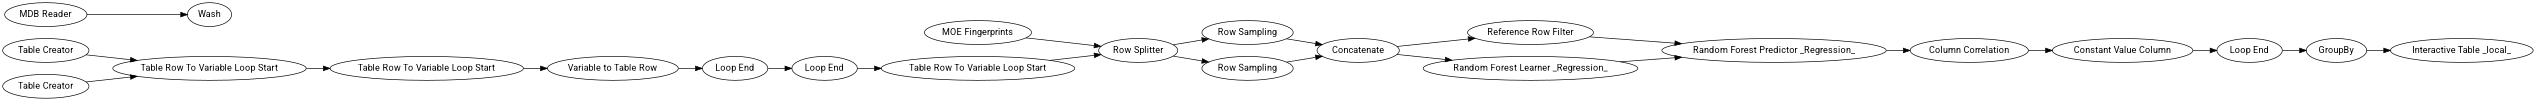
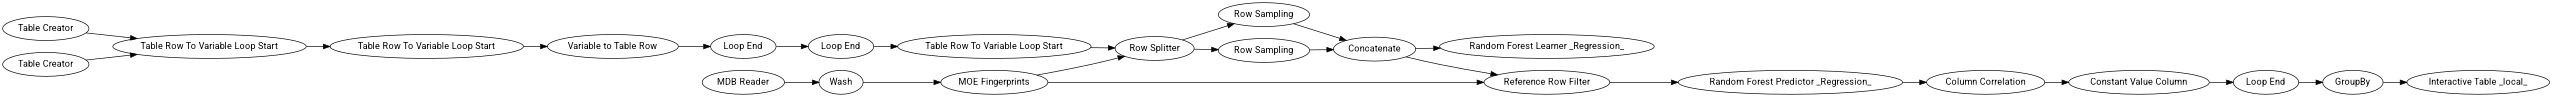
  digraph {
    fontname=Roboto
    rankdir=LR
    node [fontname=Roboto]
    edge [fontname=Roboto]
    n1 [label=Concatenate]
    n2 [label="Reference Row Filter"]
    n3 [label="Random Forest Learner _Regression_"]
    n4 [label="Random Forest Predictor _Regression_"]
    n5 [label="Column Correlation"]
    n6 [label="Row Splitter"]
    n7 [label="Row Sampling"]
    n8 [label="Row Sampling"]
    n9 [label=GroupBy]
    n10 [label="Interactive Table _local_"]
    n11 [label="Table Creator"]
    n12 [label="Table Row To Variable Loop Start"]
    n13 [label="Table Row To Variable Loop Start"]
    n14 [label="Variable to Table Row"]
    n15 [label="Table Creator"]
    n16 [label="Constant Value Column"]
    n17 [label="Loop End"]
    n18 [label=Wash]
    n19 [label="MOE Fingerprints"]
    n20 [label="MDB Reader"]
    n21 [label="Loop End"]
    n22 [label="Table Row To Variable Loop Start"]
    n23 [label="Loop End"]
    n1 -> n2
    n1 -> n3
    n2 -> n4
-   n3 -> n4
    n4 -> n5
    n5 -> n16
    n6 -> n7
    n6 -> n8
    n7 -> n1
    n8 -> n1
    n9 -> n10
    n11 -> n12
    n12 -> n13
    n13 -> n14
    n14 -> n23
    n15 -> n12
    n16 -> n17
    n17 -> n9
+   n18 -> n19
+   n19 -> n2
    n19 -> n6
    n20 -> n18
    n21 -> n22
    n22 -> n6
    n23 -> n21
  }
